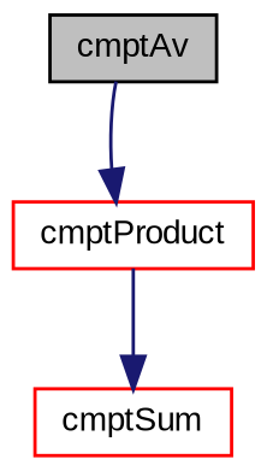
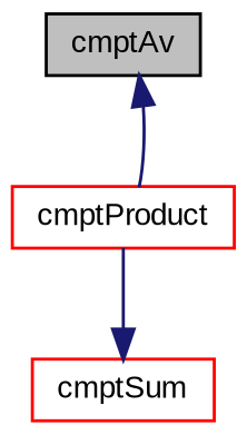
  digraph {
    fontname="Liberation Sans"
    rankdir=TB
    node [color=red fontname="Liberation Sans" fontsize=10 shape=record]
    edge [color=midnightblue fontname="Liberation Sans" fontsize=10 labelfontname=FreeSans labelfontsize=10 style=solid]
    n1 [color=black fillcolor=grey75 fontcolor=black height=0.2 label=cmptAv style=filled width=0.4]
    n2 [height=0.2 label=cmptProduct width=0.4]
    n3 [height=0.2 label=cmptSum width=0.4]
-   n1 -> n2
+   n2 -> n1
    n2 -> n3
  }
